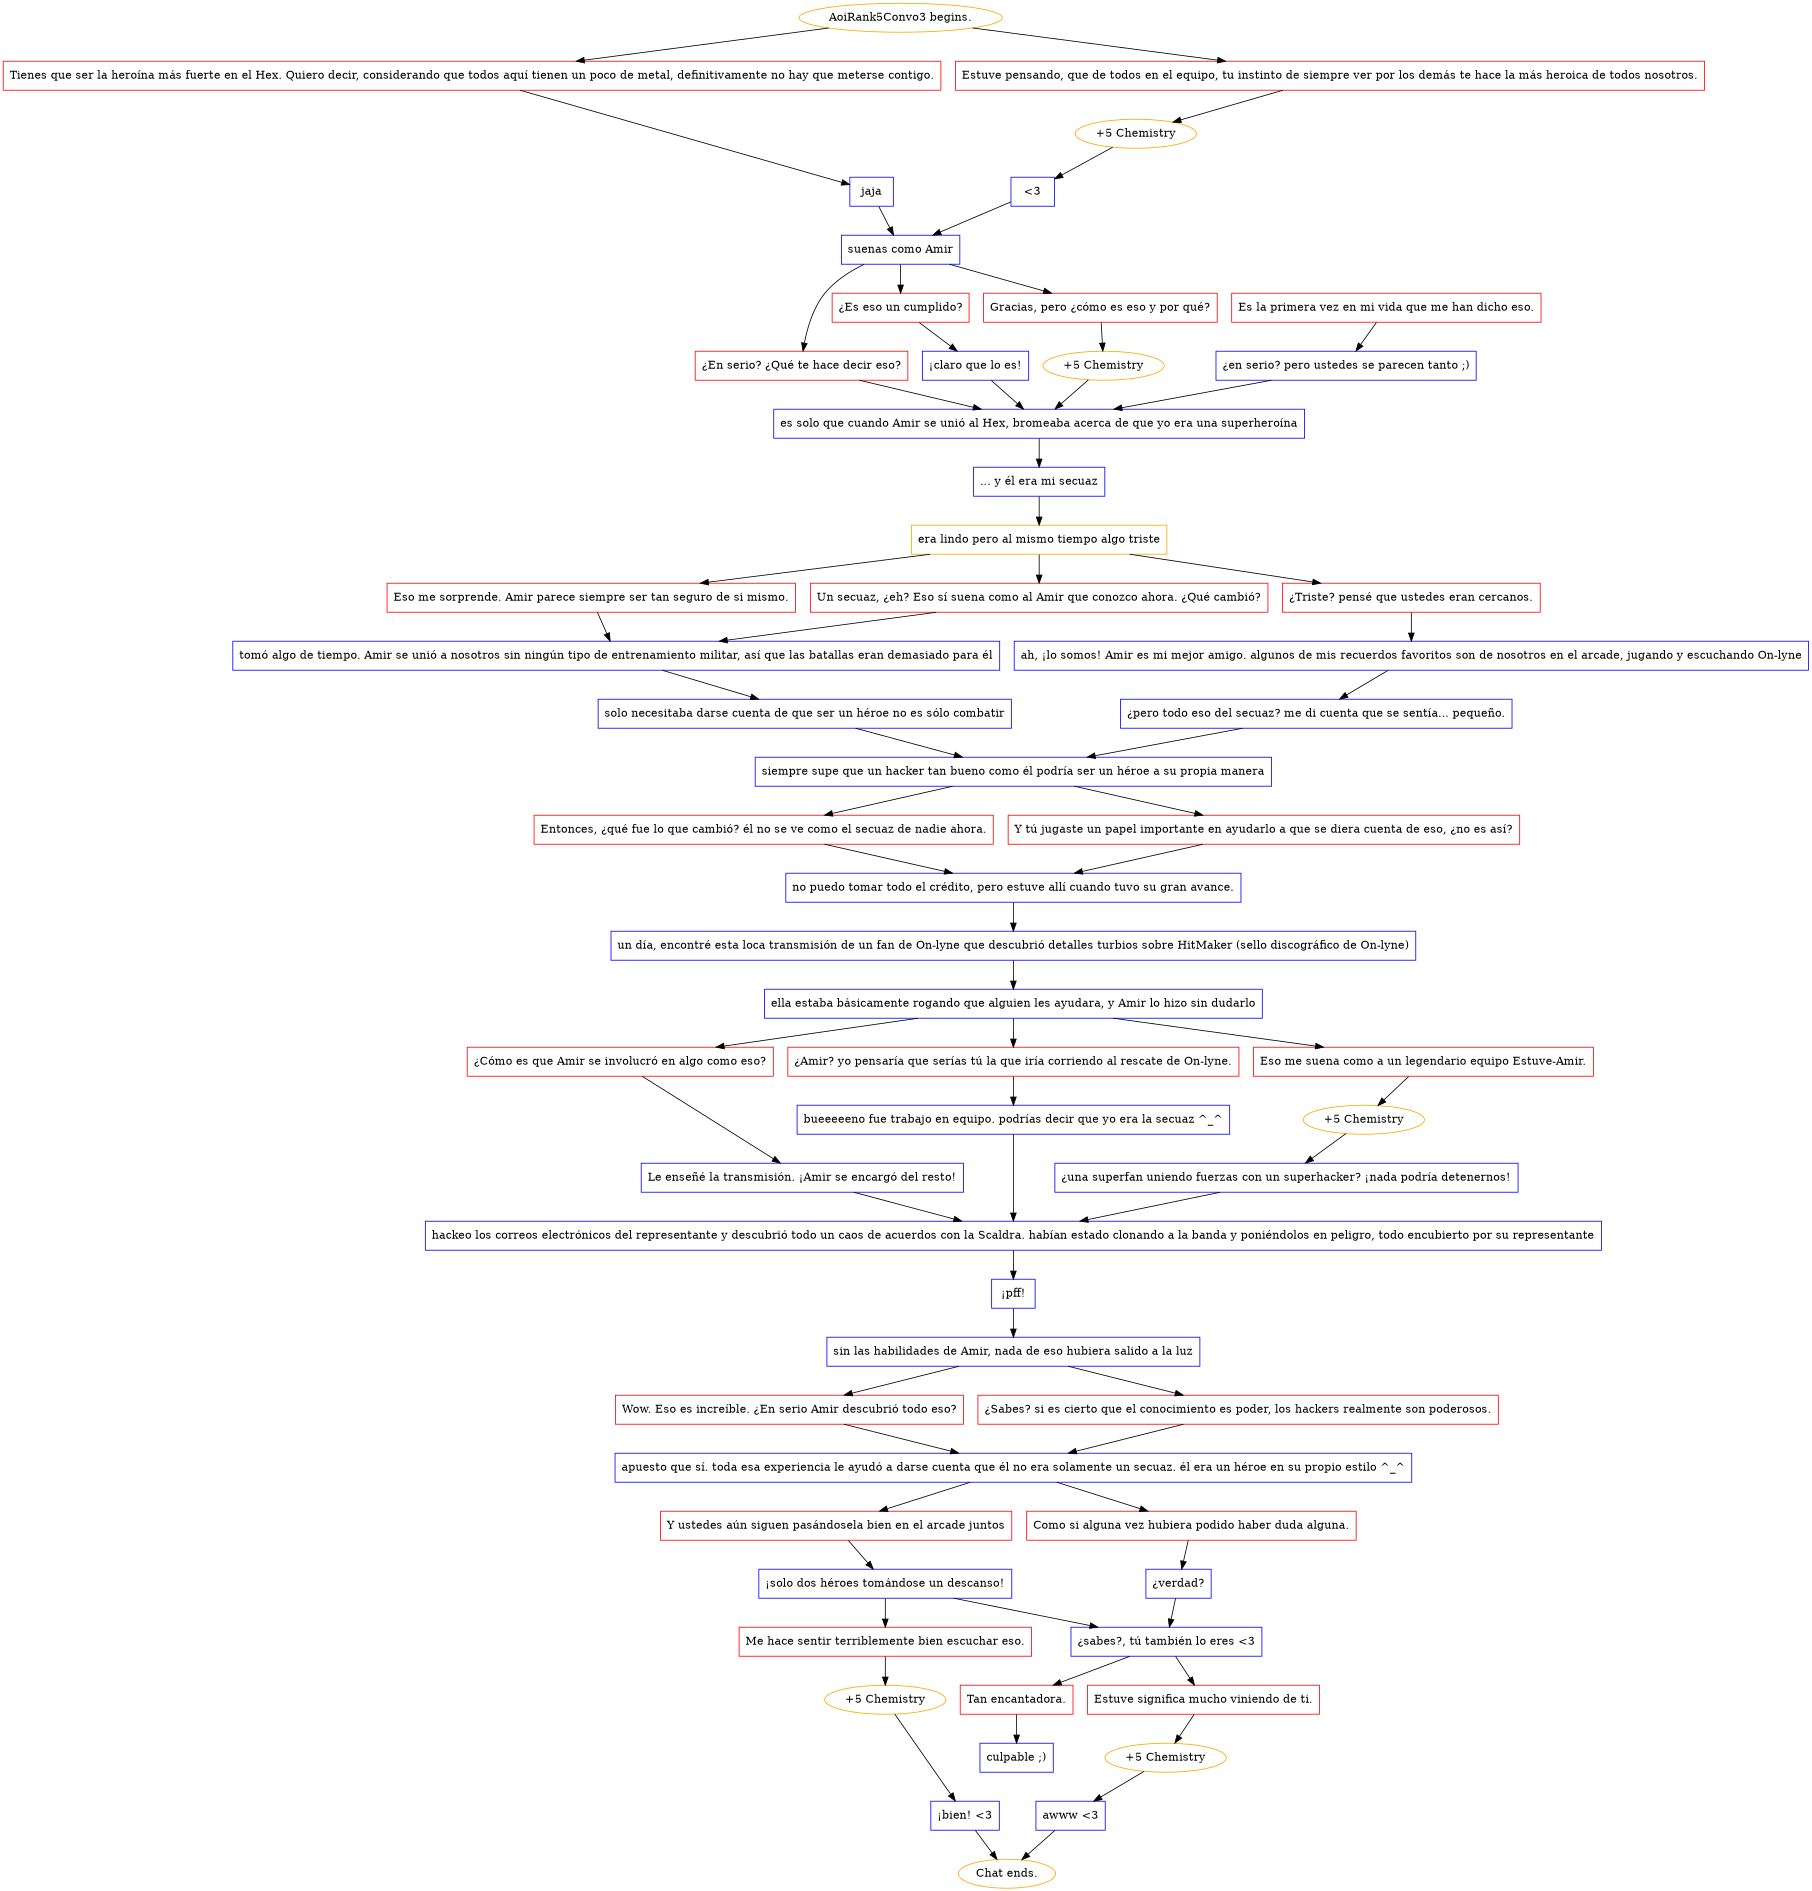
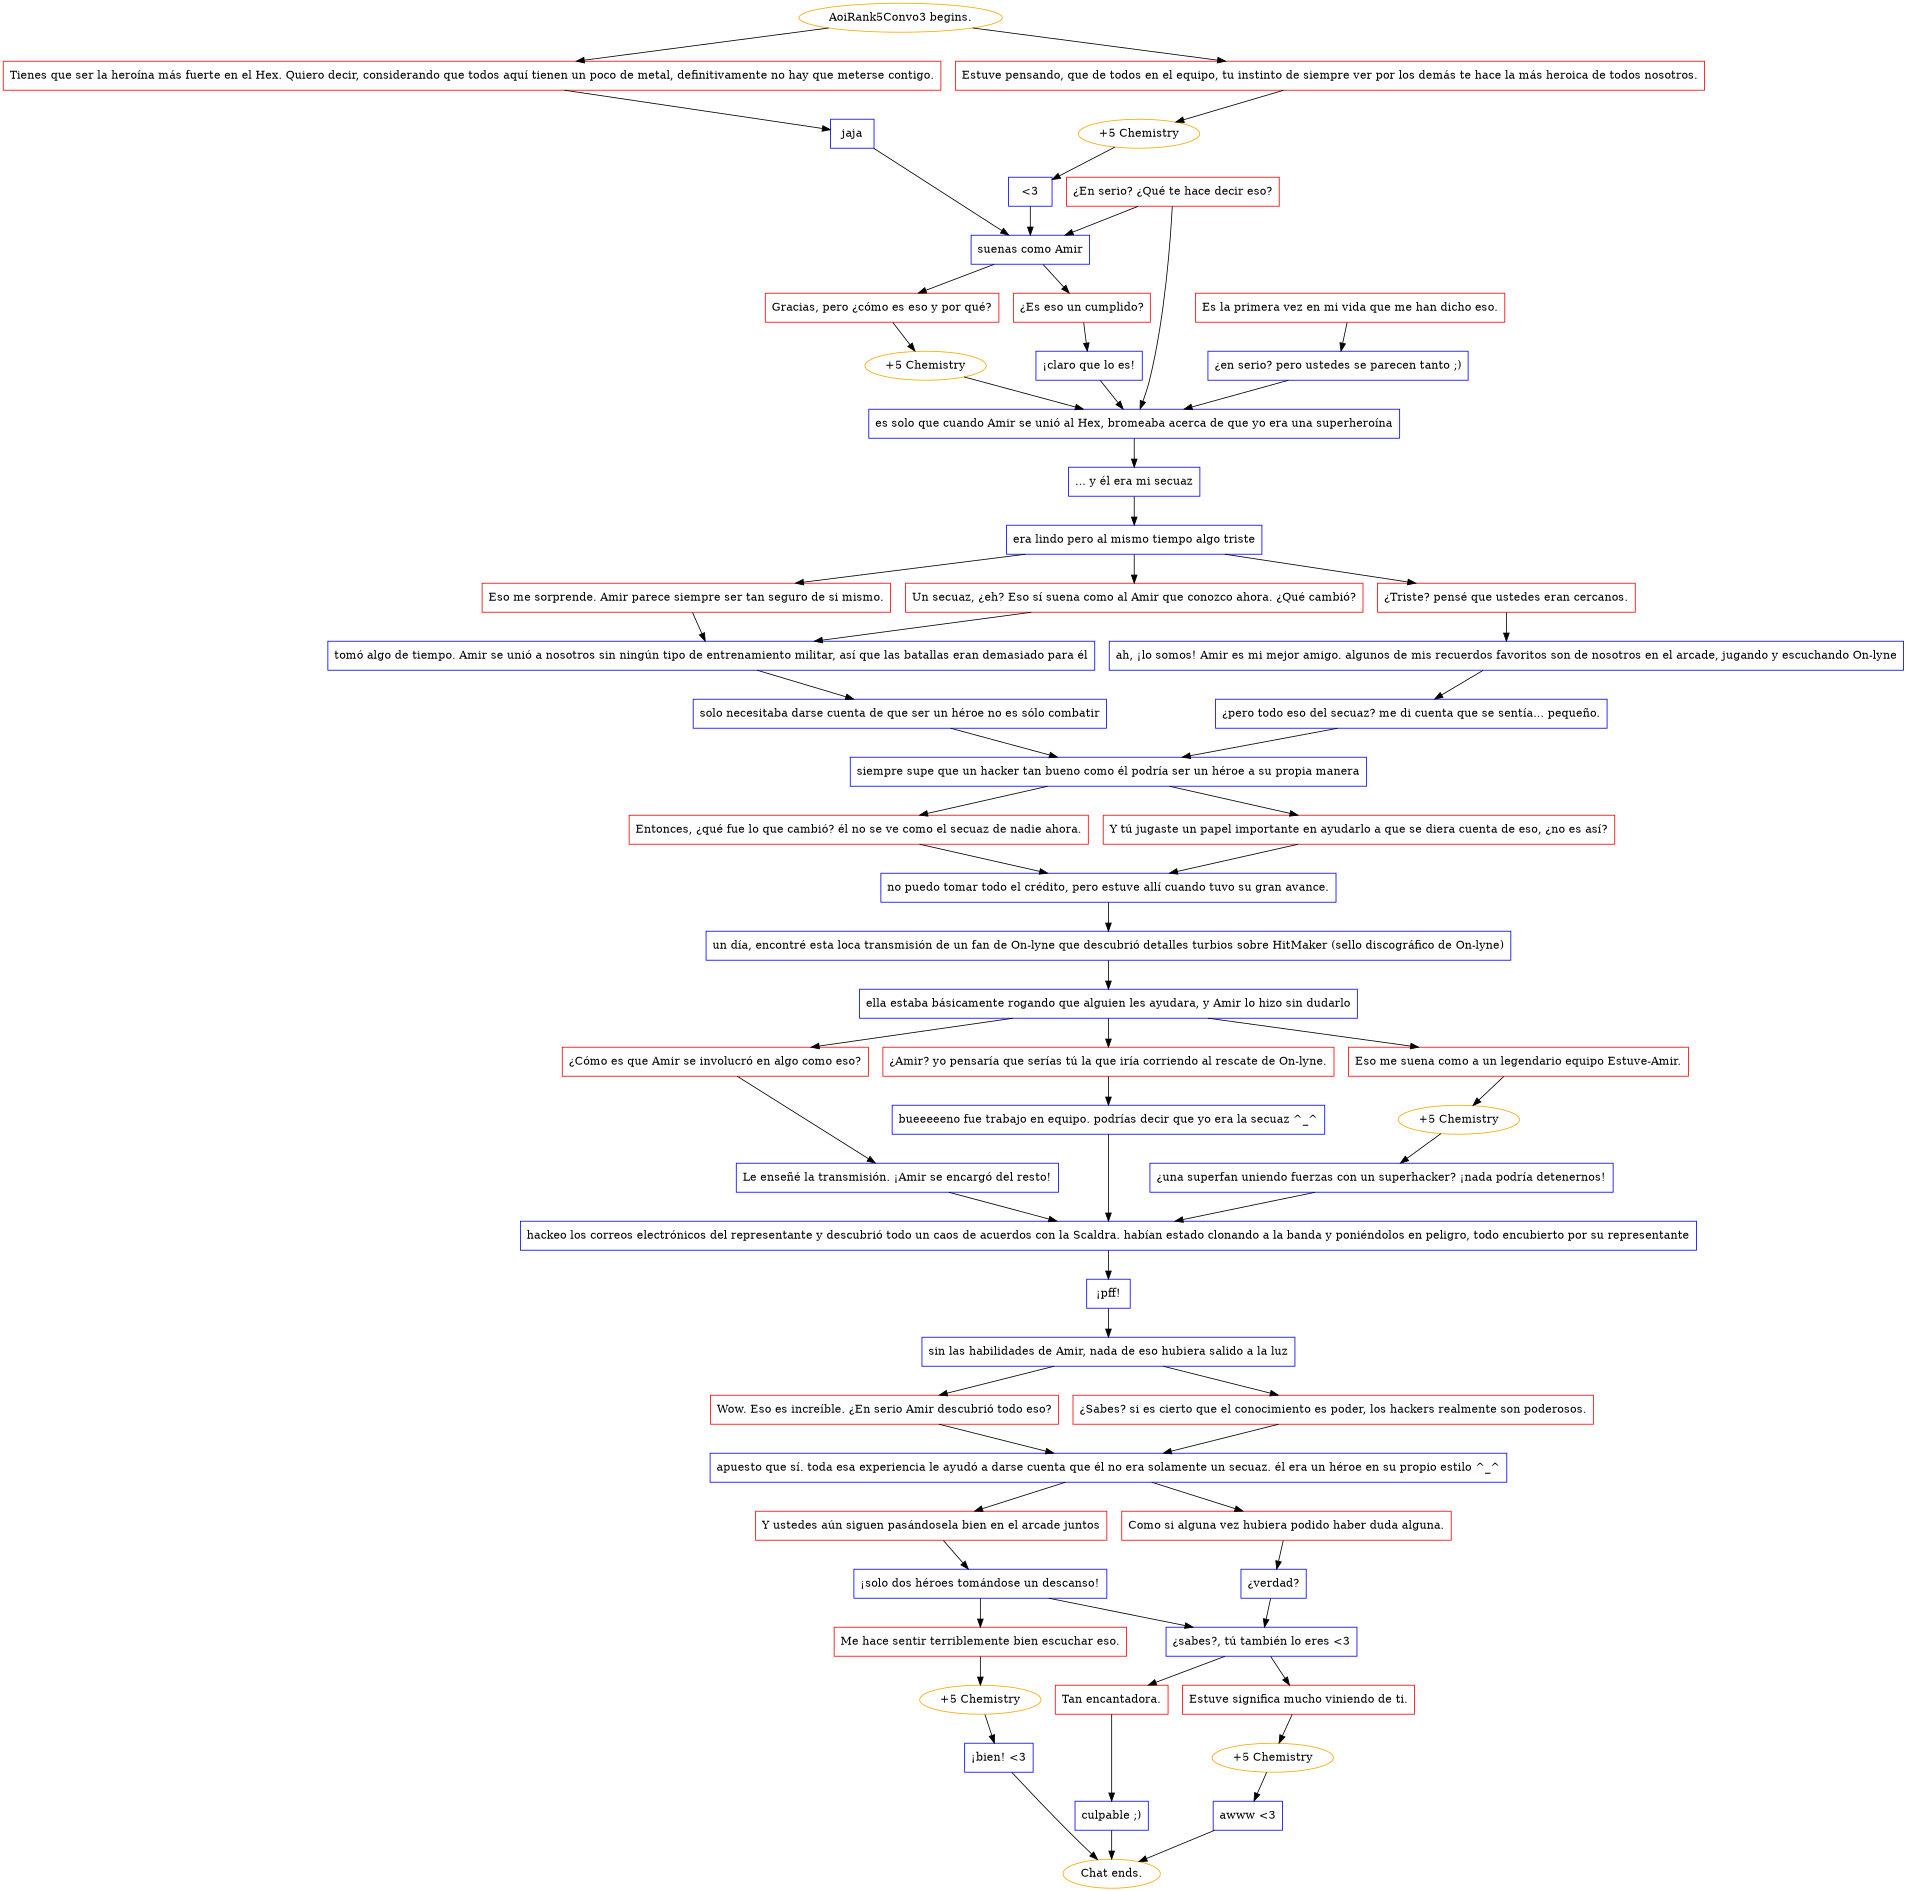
  digraph {
    node [color=blue shape=box]
    "AoiRank5Convo3 begins." [color=orange shape=""]
    n2 [color=red label="Tienes que ser la heroína más fuerte en el Hex. Quiero decir, considerando que todos aquí tienen un poco de metal, definitivamente no hay que meterse contigo."]
    n3 [color=red label="Estuve pensando, que de todos en el equipo, tu instinto de siempre ver por los demás te hace la más heroica de todos nosotros."]
    n4 [label=jaja]
    n5 [color=orange label="+5 Chemistry" shape=""]
    n6 [label="suenas como Amir"]
    n7 [label="<3"]
    n8 [color=red label="Gracias, pero ¿cómo es eso y por qué?"]
    n9 [color=red label="¿En serio? ¿Qué te hace decir eso?"]
    n10 [color=red label="¿Es eso un cumplido?"]
    n11 [color=red label="Es la primera vez en mi vida que me han dicho eso."]
    n12 [label="¿en serio? pero ustedes se parecen tanto ;)"]
    n13 [color=orange label="+5 Chemistry" shape=""]
    n14 [label="es solo que cuando Amir se unió al Hex, bromeaba acerca de que yo era una superheroína"]
    n15 [label="¡claro que lo es!"]
    n16 [label="... y él era mi secuaz"]
-   n17 [color=orange label="era lindo pero al mismo tiempo algo triste"]
+   n17 [label="era lindo pero al mismo tiempo algo triste"]
    n18 [color=red label="Eso me sorprende. Amir parece siempre ser tan seguro de si mismo."]
    n19 [color=red label="Un secuaz, ¿eh? Eso sí suena como al Amir que conozco ahora. ¿Qué cambió?"]
    n20 [color=red label="¿Triste? pensé que ustedes eran cercanos."]
    n21 [label="tomó algo de tiempo. Amir se unió a nosotros sin ningún tipo de entrenamiento militar, así que las batallas eran demasiado para él"]
    n22 [label="ah, ¡lo somos! Amir es mi mejor amigo. algunos de mis recuerdos favoritos son de nosotros en el arcade, jugando y escuchando On-lyne"]
    n23 [label="solo necesitaba darse cuenta de que ser un héroe no es sólo combatir"]
    n24 [label="¿pero todo eso del secuaz? me di cuenta que se sentía... pequeño."]
    n25 [label="siempre supe que un hacker tan bueno como él podría ser un héroe a su propia manera"]
    n26 [color=red label="Entonces, ¿qué fue lo que cambió? él no se ve como el secuaz de nadie ahora."]
    n27 [color=red label="Y tú jugaste un papel importante en ayudarlo a que se diera cuenta de eso, ¿no es así?"]
    n28 [label="no puedo tomar todo el crédito, pero estuve allí cuando tuvo su gran avance."]
    n29 [label="un día, encontré esta loca transmisión de un fan de On-lyne que descubrió detalles turbios sobre HitMaker (sello discográfico de On-lyne)"]
    n30 [label="ella estaba básicamente rogando que alguien les ayudara, y Amir lo hizo sin dudarlo"]
    n31 [color=red label="¿Cómo es que Amir se involucró en algo como eso?"]
    n32 [color=red label="¿Amir? yo pensaría que serías tú la que iría corriendo al rescate de On-lyne."]
    n33 [color=red label="Eso me suena como a un legendario equipo Estuve-Amir."]
    n34 [label="Le enseñé la transmisión. ¡Amir se encargó del resto!"]
    n35 [label="bueeeeeno fue trabajo en equipo. podrías decir que yo era la secuaz ^_^"]
    n36 [color=orange label="+5 Chemistry" shape=""]
    n37 [label="hackeo los correos electrónicos del representante y descubrió todo un caos de acuerdos con la Scaldra. habían estado clonando a la banda y poniéndolos en peligro, todo encubierto por su representante"]
    n38 [label="¿una superfan uniendo fuerzas con un superhacker? ¡nada podría detenernos!"]
    n39 [label="¡pff!"]
    n40 [label="sin las habilidades de Amir, nada de eso hubiera salido a la luz"]
    n41 [color=red label="Wow. Eso es increíble. ¿En serio Amir descubrió todo eso?"]
    n42 [color=red label="¿Sabes? si es cierto que el conocimiento es poder, los hackers realmente son poderosos."]
    n43 [label="apuesto que sí. toda esa experiencia le ayudó a darse cuenta que él no era solamente un secuaz. él era un héroe en su propio estilo ^_^"]
    n44 [color=red label="Y ustedes aún siguen pasándosela bien en el arcade juntos"]
    n45 [color=red label="Como si alguna vez hubiera podido haber duda alguna."]
    n46 [label="¡solo dos héroes tomándose un descanso!"]
    n47 [label="¿verdad?"]
    n48 [label="¿sabes?, tú también lo eres <3"]
    n49 [color=red label="Me hace sentir terriblemente bien escuchar eso."]
    n50 [color=red label="Estuve significa mucho viniendo de ti."]
    n51 [color=red label="Tan encantadora."]
    n52 [color=orange label="+5 Chemistry" shape=""]
    n53 [color=orange label="+5 Chemistry" shape=""]
    n54 [label="culpable ;)"]
    n55 [label="awww <3"]
    n56 [label="¡bien! <3"]
    "Chat ends." [color=orange shape=""]
    "AoiRank5Convo3 begins." -> n2
    "AoiRank5Convo3 begins." -> n3
    n2 -> n4
    n3 -> n5
    n4 -> n6
    n5 -> n7
    n6 -> n8
-   n6 -> n9
+   n9 -> n6
    n6 -> n10
    n7 -> n6
    n8 -> n13
    n9 -> n14
    n10 -> n15
    n11 -> n12
    n12 -> n14
    n13 -> n14
    n14 -> n16
    n15 -> n14
    n16 -> n17
    n17 -> n18
    n17 -> n19
    n17 -> n20
    n18 -> n21
    n19 -> n21
    n20 -> n22
    n21 -> n23
    n22 -> n24
    n23 -> n25
    n24 -> n25
    n25 -> n26
    n25 -> n27
    n26 -> n28
    n27 -> n28
    n28 -> n29
    n29 -> n30
    n30 -> n31
    n30 -> n32
    n30 -> n33
    n31 -> n34
    n32 -> n35
    n33 -> n36
    n34 -> n37
    n35 -> n37
    n36 -> n38
    n37 -> n39
    n38 -> n37
    n39 -> n40
    n40 -> n41
    n40 -> n42
    n41 -> n43
    n42 -> n43
    n43 -> n44
    n43 -> n45
    n44 -> n46
    n45 -> n47
    n46 -> n48
    n46 -> n49
    n47 -> n48
    n48 -> n50
    n48 -> n51
    n49 -> n53
    n50 -> n52
    n51 -> n54
    n52 -> n55
    n53 -> n56
+   n54 -> "Chat ends."
    n55 -> "Chat ends."
    n56 -> "Chat ends."
  }
